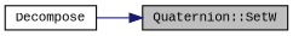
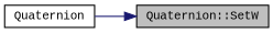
  digraph {
    rankdir=RL
    fontname="Liberation Mono"
    node [color=black fontname="Liberation Mono" fontsize=10 shape=record style=filled]
    n1 [fillcolor=grey75 fontcolor=black height=0.2 label="Quaternion::SetW" width=0.4]
-   n2 [fillcolor=white height=0.2 label=Decompose width=0.4]
+   n2 [fillcolor=white height=0.2 label=Quaternion width=0.4]
    n1 -> n2 [color=midnightblue dir=back fontname="Liberation Mono" fontsize=10 labelfontname=Helvetica labelfontsize=10 style=solid]
  }
